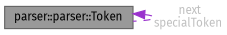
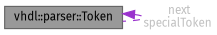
  digraph {
    fontname="Fira Sans"
-   n1 [color=gray40 fillcolor=grey60 fontcolor=black fontname="Fira Sans" fontsize=10 height=0.2 label="parser::parser::Token" shape=box style=filled width=0.4]
+   n1 [color=gray40 fillcolor=grey60 fontcolor=black fontname="Fira Sans" fontsize=10 height=0.2 label="vhdl::parser::Token" shape=box style=filled width=0.4]
    n1 -> n1 [color=darkorchid3 dir=back fontcolor=grey fontname="Fira Sans" fontsize=10 label=" next\nspecialToken" labelfontname=Helvetica labelfontsize=10 style=dashed]
  }
